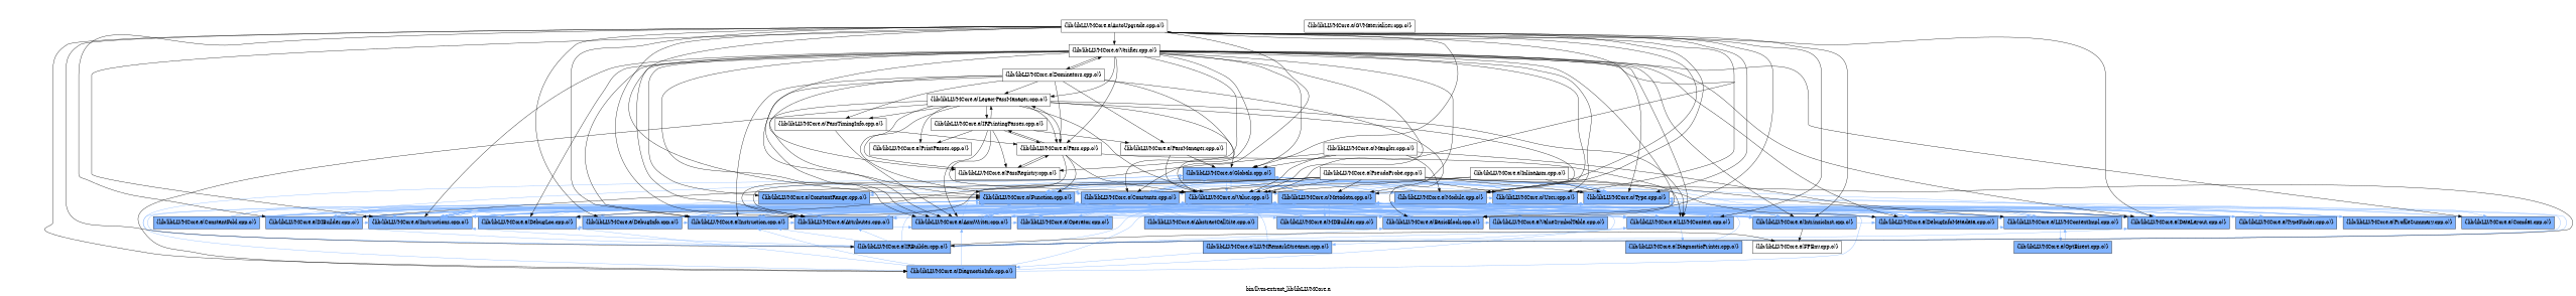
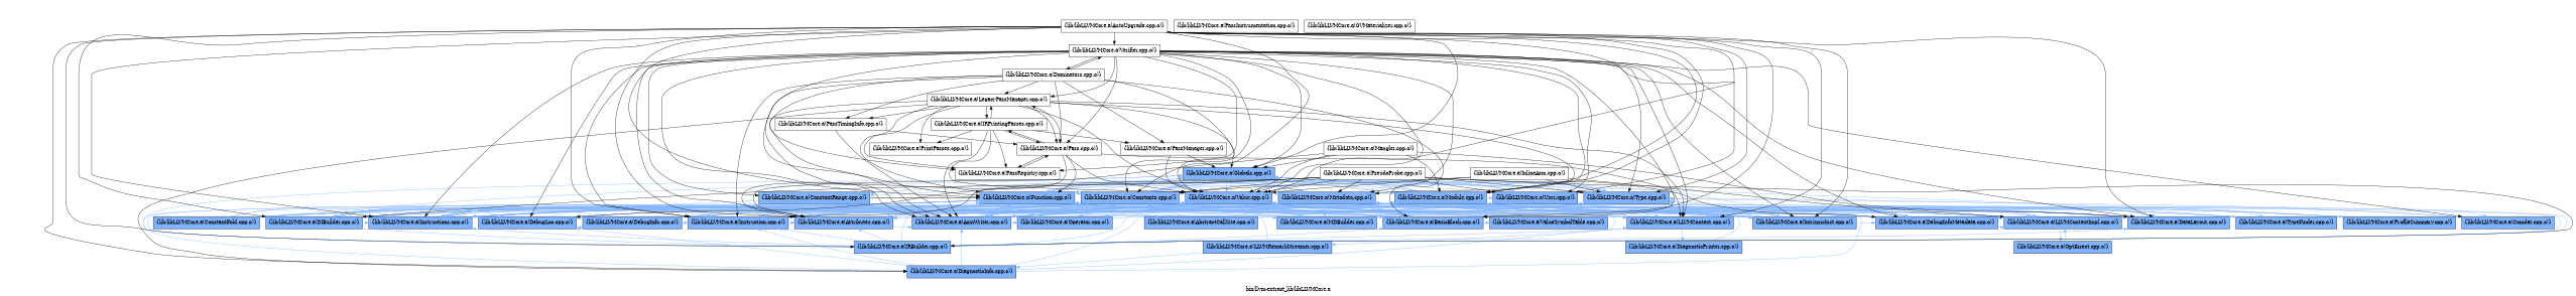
  digraph {
    label="bin/llvm-extract_lib/libLLVMCore.a"
    rankdir=TB
    node [fillcolor="0.600000 0.5 1" group=1 shape=box style=filled]
    edge [color="0.600000 0.5 1"]
    n1 [label="{lib/libLLVMCore.a(Globals.cpp.o)}"]
    n2 [label="{lib/libLLVMCore.a(ConstantRange.cpp.o)}"]
    n3 [label="{lib/libLLVMCore.a(Constants.cpp.o)}"]
    n4 [label="{lib/libLLVMCore.a(Function.cpp.o)}"]
    n5 [label="{lib/libLLVMCore.a(Metadata.cpp.o)}"]
    n6 [label="{lib/libLLVMCore.a(Module.cpp.o)}"]
    n7 [label="{lib/libLLVMCore.a(Type.cpp.o)}"]
    n8 [label="{lib/libLLVMCore.a(User.cpp.o)}"]
    n9 [label="{lib/libLLVMCore.a(Value.cpp.o)}"]
    n10 [label="{lib/libLLVMCore.a(Instructions.cpp.o)}"]
    n11 [label="{lib/libLLVMCore.a(ConstantFold.cpp.o)}"]
    n12 [label="{lib/libLLVMCore.a(Instruction.cpp.o)}"]
    n13 [label="{lib/libLLVMCore.a(Operator.cpp.o)}"]
    n14 [label="{lib/libLLVMCore.a(Attributes.cpp.o)}"]
    n15 [label="{lib/libLLVMCore.a(BasicBlock.cpp.o)}"]
    n16 [label="{lib/libLLVMCore.a(DataLayout.cpp.o)}"]
    n17 [label="{lib/libLLVMCore.a(AbstractCallSite.cpp.o)}"]
    n18 [label="{lib/libLLVMCore.a(IntrinsicInst.cpp.o)}"]
    n19 [label="{lib/libLLVMCore.a(LLVMContext.cpp.o)}"]
    n20 [label="{lib/libLLVMCore.a(MDBuilder.cpp.o)}"]
    n21 [label="{lib/libLLVMCore.a(ValueSymbolTable.cpp.o)}"]
    n22 [label="{lib/libLLVMCore.a(AsmWriter.cpp.o)}"]
    n23 [label="{lib/libLLVMCore.a(DebugInfoMetadata.cpp.o)}"]
    n24 [label="{lib/libLLVMCore.a(DebugLoc.cpp.o)}"]
    n25 [label="{lib/libLLVMCore.a(DIBuilder.cpp.o)}"]
    n26 [label="{lib/libLLVMCore.a(LLVMContextImpl.cpp.o)}"]
    n27 [label="{lib/libLLVMCore.a(Comdat.cpp.o)}"]
    n28 [label="{lib/libLLVMCore.a(ProfileSummary.cpp.o)}"]
    n29 [label="{lib/libLLVMCore.a(TypeFinder.cpp.o)}"]
    n30 [label="{lib/libLLVMCore.a(DebugInfo.cpp.o)}"]
-   n31 [group=0 label="{lib/libLLVMCore.a(FPEnv.cpp.o)}" fillcolor="" style=""]
    n32 [label="{lib/libLLVMCore.a(DiagnosticPrinter.cpp.o)}"]
    n33 [label="{lib/libLLVMCore.a(LLVMRemarkStreamer.cpp.o)}"]
    n34 [label="{lib/libLLVMCore.a(IRBuilder.cpp.o)}"]
    n35 [label="{lib/libLLVMCore.a(OptBisect.cpp.o)}"]
    n36 [label="{lib/libLLVMCore.a(DiagnosticInfo.cpp.o)}"]
    n37 [group=0 label="{lib/libLLVMCore.a(IRPrintingPasses.cpp.o)}" fillcolor="" style=""]
    n38 [group=0 label="{lib/libLLVMCore.a(LegacyPassManager.cpp.o)}" fillcolor="" style=""]
    n39 [group=0 label="{lib/libLLVMCore.a(Pass.cpp.o)}" fillcolor="" style=""]
    n40 [group=0 label="{lib/libLLVMCore.a(PassManager.cpp.o)}" fillcolor="" style=""]
    n41 [group=0 label="{lib/libLLVMCore.a(PassRegistry.cpp.o)}" fillcolor="" style=""]
    n42 [group=0 label="{lib/libLLVMCore.a(PrintPasses.cpp.o)}" fillcolor="" style=""]
    n43 [group=0 label="{lib/libLLVMCore.a(PassTimingInfo.cpp.o)}" fillcolor="" style=""]
+   n44 [group=0 label="{lib/libLLVMCore.a(PassInstrumentation.cpp.o)}" fillcolor="" style=""]
    n45 [group=0 label="{lib/libLLVMCore.a(AutoUpgrade.cpp.o)}" fillcolor="" style=""]
    n46 [group=0 label="{lib/libLLVMCore.a(Verifier.cpp.o)}" fillcolor="" style=""]
    n47 [group=0 label="{lib/libLLVMCore.a(Dominators.cpp.o)}" fillcolor="" style=""]
    n48 [group=0 label="{lib/libLLVMCore.a(InlineAsm.cpp.o)}" fillcolor="" style=""]
    n49 [group=0 label="{lib/libLLVMCore.a(PseudoProbe.cpp.o)}" fillcolor="" style=""]
    n50 [group=0 label="{lib/libLLVMCore.a(Mangler.cpp.o)}" fillcolor="" style=""]
    n51 [group=0 label="{lib/libLLVMCore.a(GVMaterializer.cpp.o)}" fillcolor="" style=""]
    subgraph sub_1 {
      rank=same
      n1
    }
    subgraph sub_2 {
      rank=same
      n2
      n3
      n4
      n5
      n6
      n7
      n8
      n9
    }
    subgraph sub_3 {
      rank=same
      n10
      n11
      n12
      n13
      n14
      n15
      n16
      n17
      n18
      n19
      n20
      n21
      n22
      n23
      n24
      n25
      n26
      n27
      n28
      n29
      n30
    }
    subgraph sub_4 {
      rank=same
-     n31
      n32
      n33
      n34
      n35
    }
    subgraph sub_5 {
      rank=same
      n1
    }
    subgraph sub_6 {
      rank=same
      n2
      n3
      n4
      n5
      n6
      n7
      n8
      n9
    }
    subgraph sub_7 {
      rank=same
      n10
      n11
      n12
      n13
      n14
      n15
      n16
      n17
      n18
      n19
      n20
      n21
      n22
      n23
      n24
      n25
      n26
      n27
      n28
      n29
      n30
    }
    subgraph sub_8 {
      rank=same
-     n31
      n32
      n33
      n34
      n35
    }
    n1 -> n2
    n1 -> n3
    n1 -> n4
    n1 -> n5
    n1 -> n6
    n1 -> n7
    n1 -> n8
    n1 -> n9
    n2 -> n4 [color=""]
    n2 -> n10
    n3 -> n1
    n3 -> n4
    n3 -> n7
    n3 -> n8
    n3 -> n9
    n3 -> n10
    n3 -> n11
    n3 -> n12
    n3 -> n13
    n4 -> n3
    n4 -> n5
    n4 -> n6
    n4 -> n7
    n4 -> n8
    n4 -> n9
    n4 -> n10
    n4 -> n14
    n4 -> n15
    n4 -> n16
    n4 -> n17
    n4 -> n18
    n4 -> n19
    n4 -> n20
    n4 -> n21
    n5 -> n2
    n5 -> n3
    n5 -> n6
    n5 -> n7
    n5 -> n9
    n5 -> n19
    n5 -> n20
    n5 -> n22
    n5 -> n23
    n5 -> n24
    n5 -> n25
    n5 -> n26
    n6 -> n1
    n6 -> n3
    n6 -> n4
    n6 -> n5
    n6 -> n7
    n6 -> n8
    n6 -> n9
    n6 -> n16
    n6 -> n19
    n6 -> n21
    n6 -> n22
    n6 -> n27
    n6 -> n28
    n6 -> n29
    n7 -> n3
    n8 -> n18
    n9 -> n1
    n9 -> n3
    n9 -> n4
    n9 -> n5
    n9 -> n7
    n9 -> n8
    n9 -> n10
    n9 -> n12
    n9 -> n13
    n9 -> n14
    n9 -> n15
    n9 -> n16
    n9 -> n18
    n9 -> n19
    n9 -> n21
    n9 -> n26
    n9 -> n30
    n10 -> n3
    n10 -> n4
    n10 -> n5
    n10 -> n6
    n10 -> n7
    n10 -> n8
    n10 -> n9
    n10 -> n12
    n10 -> n13
    n10 -> n14
    n10 -> n15
    n10 -> n16
    n10 -> n20
    n10 -> n26
    n11 -> n1
    n11 -> n3
    n11 -> n4
    n11 -> n6
    n11 -> n7
    n11 -> n9
    n11 -> n10
    n11 -> n13
    n12 -> n3
    n12 -> n5
    n12 -> n8
    n12 -> n9
    n12 -> n10
    n12 -> n14
    n12 -> n15
    n13 -> n3
    n13 -> n4
    n13 -> n7
    n13 -> n16
    n14 -> n4
    n14 -> n22
    n15 -> n3
    n15 -> n5
    n15 -> n7
    n15 -> n8
    n15 -> n9
    n15 -> n10
    n15 -> n12
    n15 -> n21
    n16 -> n1
    n16 -> n4
    n16 -> n6
    n16 -> n7
    n17 -> n3
    n17 -> n5
    n17 -> n8
    n17 -> n10
    n18 -> n3
    n18 -> n4
    n18 -> n5
    n18 -> n6
    n18 -> n7
    n18 -> n8
    n18 -> n9
    n18 -> n10
    n18 -> n12
    n18 -> n16
    n18 -> n23
-   n18 -> n31 [color=""]
    n19 -> n22
    n19 -> n26
    n19 -> n32
    n19 -> n33
    n20 -> n3
    n20 -> n5
    n20 -> n7
    n20 -> n9
    n21 -> n9
    n22 -> n1
    n22 -> n2
    n22 -> n3
    n22 -> n4
    n22 -> n5
    n22 -> n6
    n22 -> n7
    n22 -> n8
    n22 -> n9
    n22 -> n10
    n22 -> n12
    n22 -> n13
    n22 -> n14
    n22 -> n15
    n22 -> n18
    n22 -> n19
    n22 -> n23
    n22 -> n27
    n22 -> n29
    n23 -> n3
    n23 -> n5
    n23 -> n7
    n23 -> n19
    n23 -> n26
    n24 -> n5
    n24 -> n23
    n24 -> n30
    n25 -> n3
    n25 -> n4
    n25 -> n5
    n25 -> n6
    n25 -> n7
    n25 -> n8
    n25 -> n9
    n25 -> n10
    n25 -> n12
    n25 -> n14
    n25 -> n15
    n25 -> n23
    n25 -> n24
    n25 -> n30
    n25 -> n34
    n26 -> n3
    n26 -> n5
    n26 -> n6
    n26 -> n8
    n26 -> n9
    n26 -> n19
    n26 -> n22
    n26 -> n23
    n26 -> n35
    n27 -> n6
    n28 -> n3
    n28 -> n5
    n28 -> n7
    n29 -> n1
    n29 -> n4
    n29 -> n5
    n30 -> n4
    n30 -> n5
    n30 -> n6
    n30 -> n9
    n30 -> n12
    n30 -> n23
    n30 -> n24
    n30 -> n25
    n32 -> n9
    n33 -> n9
    n33 -> n36
    n34 -> n1
    n34 -> n3
    n34 -> n4
    n34 -> n5
    n34 -> n7
    n34 -> n8
    n34 -> n9
    n34 -> n10
    n34 -> n12
    n34 -> n14
    n34 -> n15
    n34 -> n16
-   n34 -> n31 [color=""]
    n35 -> n26
    n36 -> n4
    n36 -> n5
    n36 -> n9
    n36 -> n12
    n36 -> n19
    n36 -> n22
    n36 -> n24
    n37 -> n9 [color=""]
    n37 -> n22 [color=""]
    n37 -> n38 [color=""]
    n37 -> n39 [color=""]
    n37 -> n40 [color=""]
    n37 -> n41 [color=""]
    n37 -> n42 [color=""]
    n38 -> n1 [color=""]
    n38 -> n4 [color=""]
    n38 -> n6 [color=""]
    n38 -> n9 [color=""]
    n38 -> n19 [color=""]
    n38 -> n22 [color=""]
    n38 -> n36 [color=""]
    n38 -> n37 [color=""]
    n38 -> n39 [color=""]
    n38 -> n41 [color=""]
    n38 -> n42 [color=""]
    n38 -> n43 [color=""]
    n39 -> n4 [color=""]
    n39 -> n9 [color=""]
    n39 -> n14 [color=""]
    n39 -> n19 [color=""]
    n39 -> n37 [color=""]
    n39 -> n38 [color=""]
    n39 -> n41 [color=""]
    n40 -> n1 [color=""]
    n40 -> n9 [color=""]
    n41 -> n39 [color=""]
    n43 -> n22 [color=""]
    n43 -> n39 [color=""]
    n45 -> n1 [color=""]
    n45 -> n3 [color=""]
    n45 -> n4 [color=""]
    n45 -> n5 [color=""]
    n45 -> n6 [color=""]
    n45 -> n7 [color=""]
    n45 -> n8 [color=""]
    n45 -> n9 [color=""]
    n45 -> n10 [color=""]
    n45 -> n12 [color=""]
    n45 -> n14 [color=""]
    n45 -> n15 [color=""]
    n45 -> n16 [color=""]
    n45 -> n18 [color=""]
    n45 -> n19 [color=""]
    n45 -> n25 [color=""]
-   n45 -> n30 [color=""]
    n45 -> n34 [color=""]
    n45 -> n36 [color=""]
    n45 -> n46 [color=""]
    n46 -> n1 [color=""]
    n46 -> n2 [color=""]
    n46 -> n3 [color=""]
    n46 -> n4 [color=""]
    n46 -> n5 [color=""]
    n46 -> n6 [color=""]
    n46 -> n7 [color=""]
    n46 -> n8 [color=""]
    n46 -> n9 [color=""]
    n46 -> n10 [color=""]
    n46 -> n12 [color=""]
    n46 -> n14 [color=""]
    n46 -> n15 [color=""]
    n46 -> n16 [color=""]
    n46 -> n18 [color=""]
    n46 -> n19 [color=""]
    n46 -> n22 [color=""]
    n46 -> n23 [color=""]
    n46 -> n24 [color=""]
    n46 -> n27 [color=""]
    n46 -> n38 [color=""]
    n46 -> n39 [color=""]
    n46 -> n41 [color=""]
    n46 -> n47 [color=""]
    n47 -> n9 [color=""]
    n47 -> n12 [color=""]
    n47 -> n15 [color=""]
    n47 -> n22 [color=""]
    n47 -> n38 [color=""]
    n47 -> n39 [color=""]
    n47 -> n40 [color=""]
    n47 -> n41 [color=""]
    n47 -> n43 [color=""]
    n47 -> n46 [color=""]
    n48 -> n3 [color=""]
    n48 -> n7 [color=""]
    n48 -> n9 [color=""]
    n48 -> n26 [color=""]
    n49 -> n3 [color=""]
    n49 -> n5 [color=""]
    n49 -> n7 [color=""]
    n49 -> n8 [color=""]
    n49 -> n9 [color=""]
    n49 -> n12 [color=""]
    n49 -> n23 [color=""]
    n49 -> n24 [color=""]
    n49 -> n25 [color=""]
    n49 -> n34 [color=""]
    n50 -> n1 [color=""]
    n50 -> n6 [color=""]
    n50 -> n9 [color=""]
    n50 -> n14 [color=""]
    n50 -> n16 [color=""]
  }
